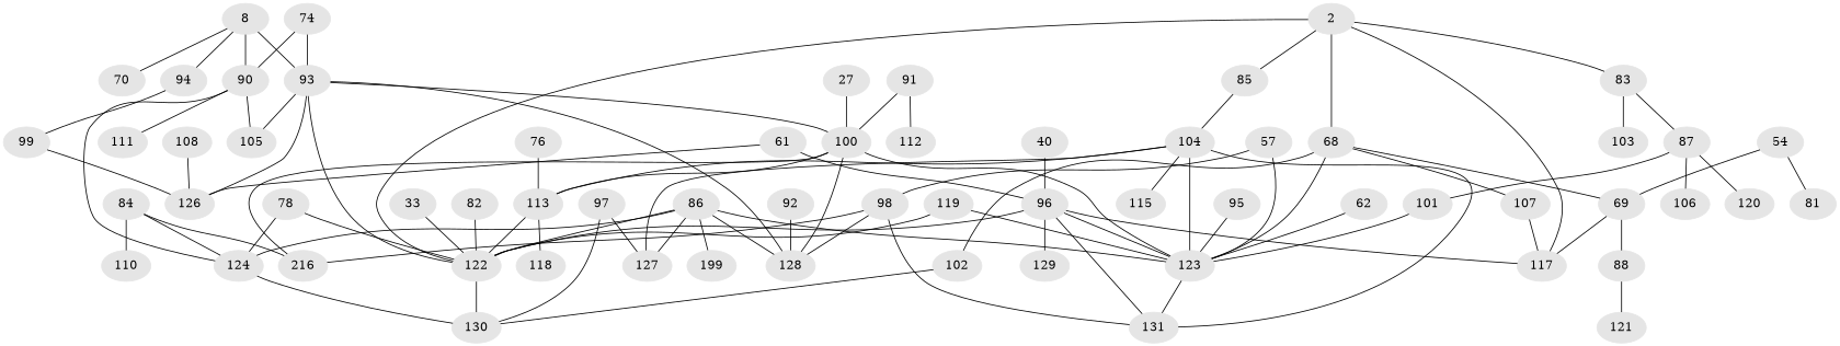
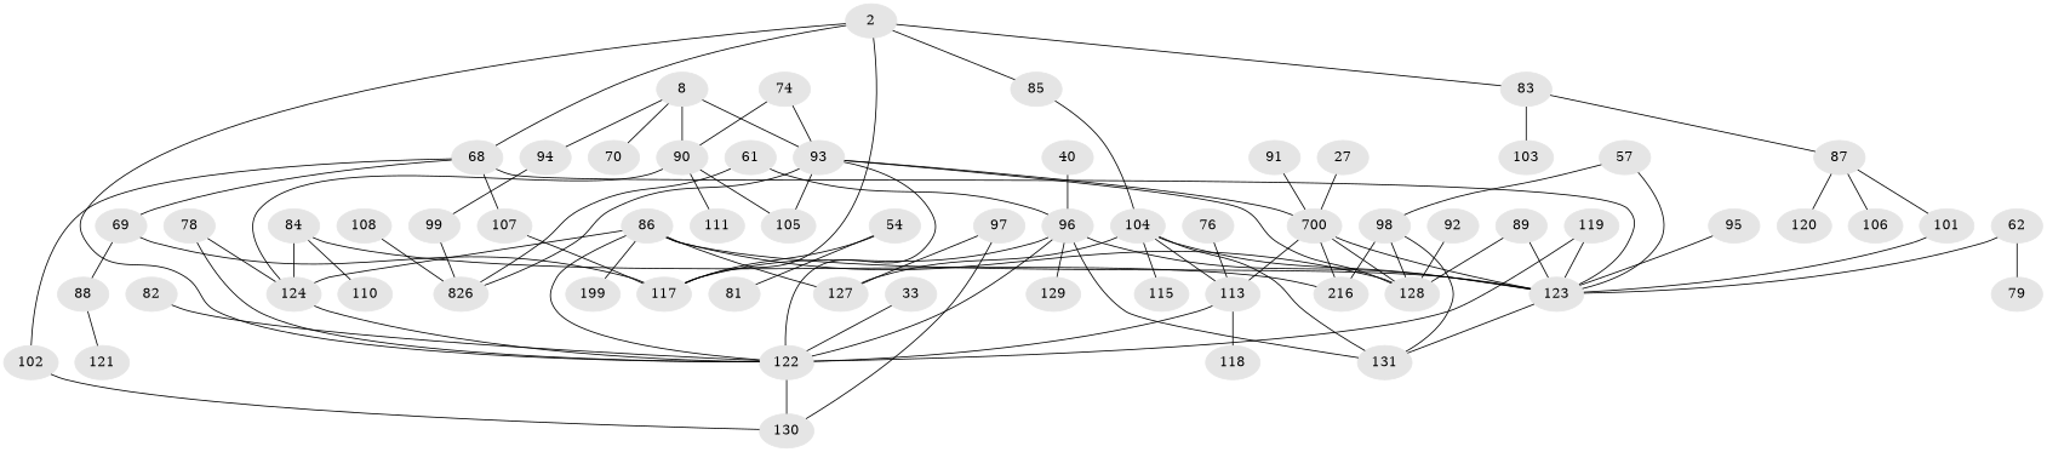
  graph {
    node [color=gray90 style=filled]
    8 [super="+7"]
    70
    90 [super="+49"]
    93 [super="+29+35+17"]
    94
    68 [super="+1"]
    2
    83 [super="+6+36+67"]
    85
    117 [super="+5"]
    122 [super="+114+60"]
    69 [super="+50+46"]
    123 [super="+42+80+44+52"]
    102
    107
    87
    103
    104 [super="+66"]
    130 [super="+125"]
    124 [super="+20+38"]
    105
    111
-   100 [super="+30+65"]
-   126 [super="+32+63"]
+   100 [super="+30+65" label=700]
+   126 [super="+32+63" label=826]
    128 [super="+72+73"]
    99
    113 [super="+59"]
    n28 [label=216]
    27
    33
    96 [super="+28+71"]
    129
    131 [super="+77"]
    40
    88 [super="+51"]
    54
    81
    57
    98
    61 [super="+58"]
    62
+   79
    121
    74
    118
    76
    78 [super="+64"]
    82
    101
    106
    120 [super="+56"]
    84 [super="+31"]
    110
    127 [super="+75"]
    115
    86 [super="+45+55"]
    n57 [label=199]
+   89
    91
-   112
    92
    95
    97
    108
    119
    8 -- 70
    8 -- 90
    8 -- 93 [weight=2]
    8 -- 94
    90 -- 124
    90 -- 105
    90 -- 111
    93 -- 122
    93 -- 105
    93 -- 100 [weight=2]
    93 -- 126
    93 -- 128
    94 -- 99
    68 -- 69
    68 -- 123
    68 -- 102
    68 -- 107
    2 -- 68
    2 -- 83
    2 -- 85
    2 -- 117
    2 -- 122
    83 -- 87
    83 -- 103
    85 -- 104
    122 -- 130 [weight=2]
    69 -- 117
    69 -- 88
    123 -- 131
    102 -- 130
    107 -- 117
    87 -- 101
    87 -- 106
    87 -- 120
    104 -- 123 [weight=2]
    104 -- 113
    104 -- 131
    104 -- 127
    104 -- 115
-   124 -- 130
+   124 -- 122
    100 -- 123
    100 -- 128
    100 -- 113
    100 -- n28
    99 -- 126
    113 -- 122
    113 -- 118
    27 -- 100
    33 -- 122
    96 -- 117
    96 -- 122 [weight=2]
    96 -- 123
    96 -- 129
    96 -- 131
    40 -- 96
    88 -- 121
-   54 -- 69
+   54 -- 117
    54 -- 81
    57 -- 123
    57 -- 98
    98 -- 128
    98 -- n28
    98 -- 131
    61 -- 126
    61 -- 96 [weight=2]
    62 -- 123
+   62 -- 79
    74 -- 90
    74 -- 93
    76 -- 113
    78 -- 122
    78 -- 124
    82 -- 122
    101 -- 123
    84 -- 124
    84 -- n28
    84 -- 110
    86 -- 122
    86 -- 123
    86 -- 124
    86 -- 128
    86 -- 127
    86 -- n57
+   89 -- 123
+   89 -- 128
    91 -- 100
-   91 -- 112
    92 -- 128
    95 -- 123
    97 -- 130
    97 -- 127
    108 -- 126
    119 -- 122
    119 -- 123
  }
